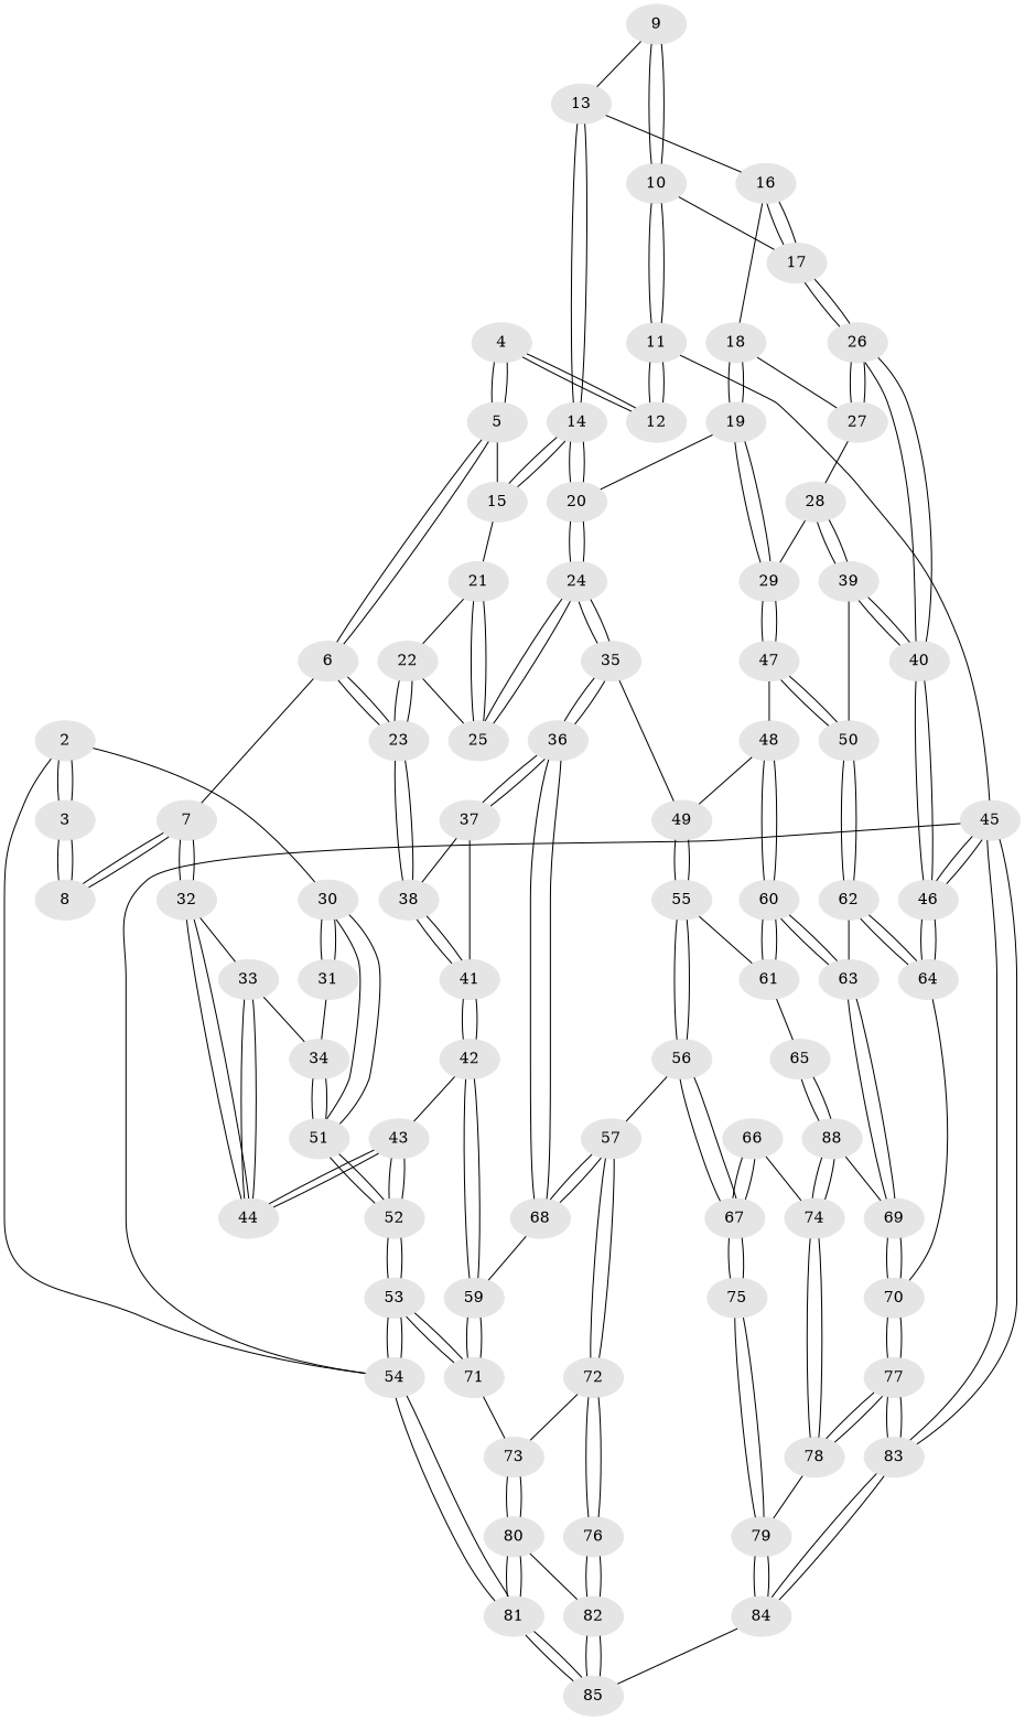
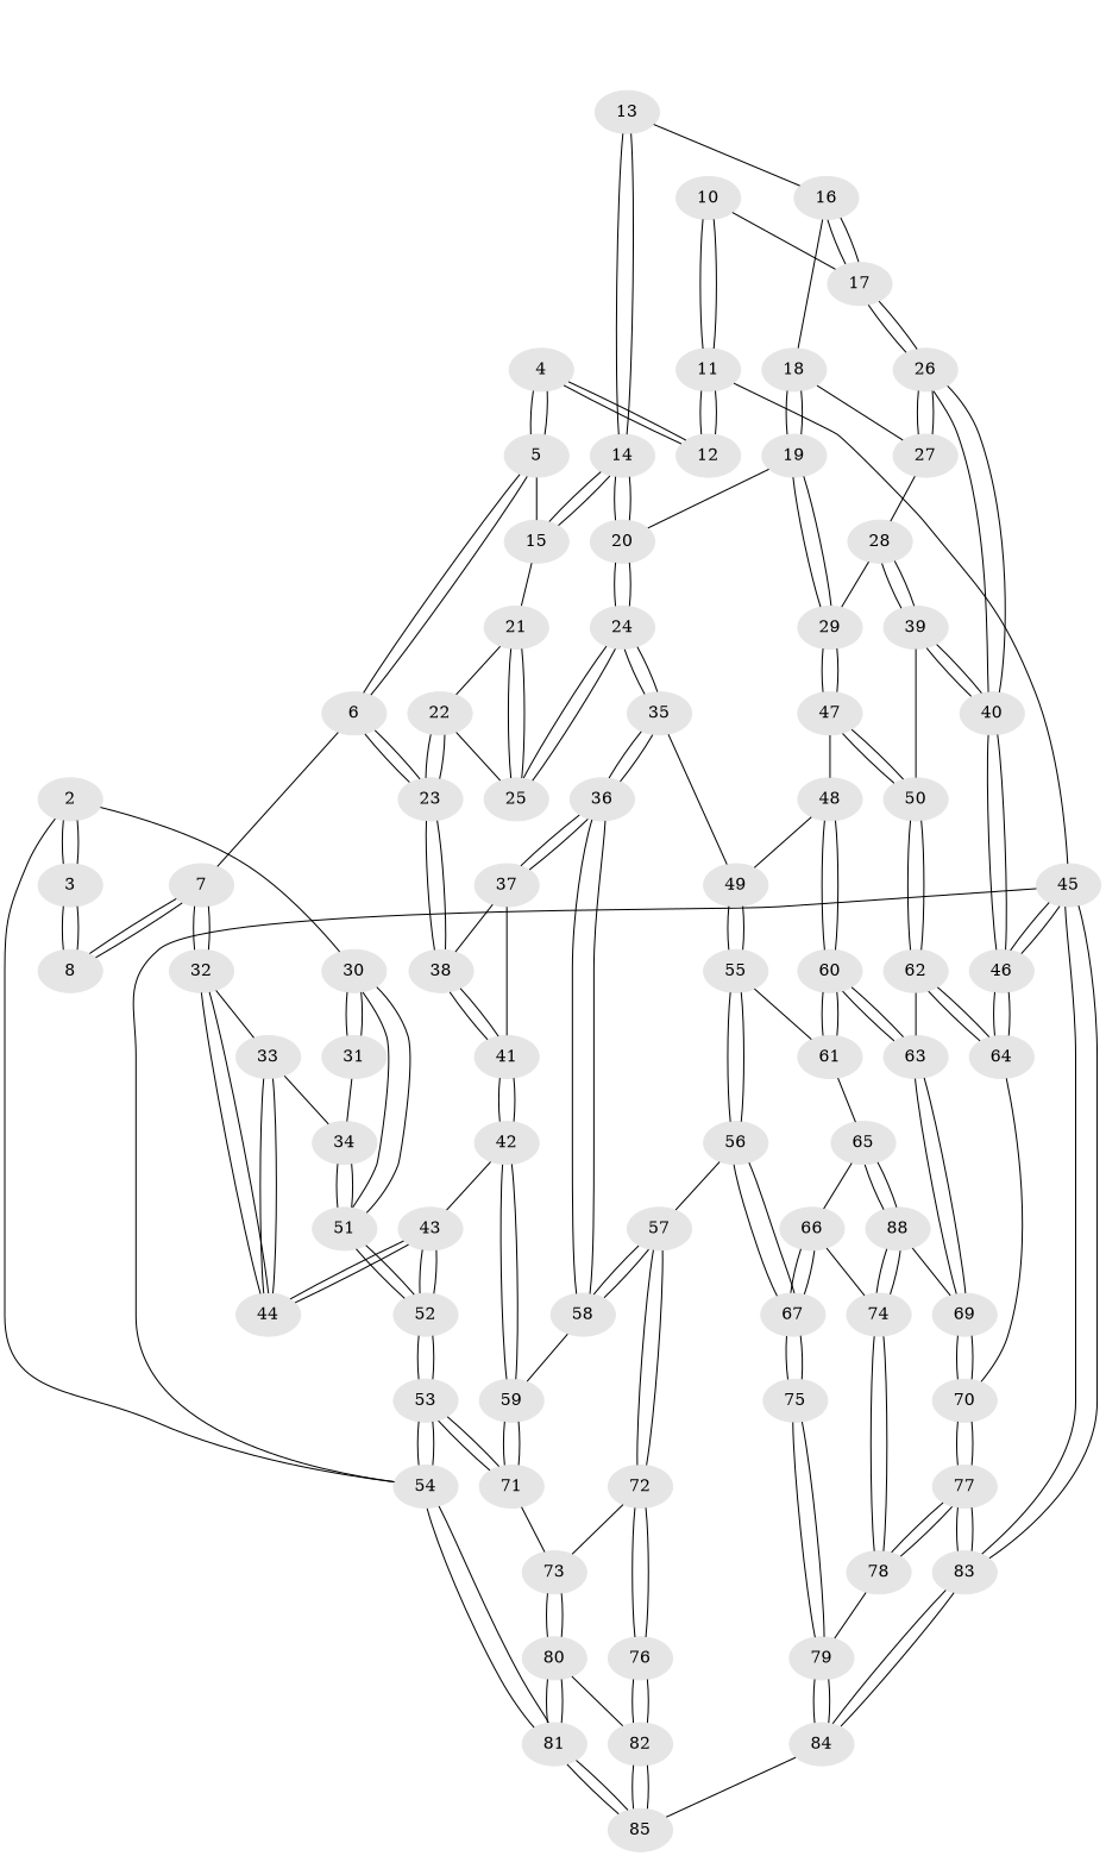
  graph {
    node [color=gray90 style=filled]
    2
    3
    30
    54
    4
    5
    12
    11
    45
    8
    31
    51
    81
    6
    15
    7
    23
    21
    32
    38
    33
    44
-   9
    10
    13
    17
    14
    16
    26
    46
    83
    20
    18
    24
    22
    25
    19
    27
    40
    29
    28
    47
    35
    41
    36
    49
    39
    50
    48
    34
    52
    37
-   58 [label=68]
+   58
    55
    59
    42
    62
    64
    43
    71
    53
    84
    70
    60
    61
    63
    56
    73
    85
    57
    67
    65
    72
    75
    76
    69
    66
    n78 [label=88]
    77
    74
    78
    79
    80
    82
    2 -- 3
    2 -- 3
    2 -- 30
    2 -- 54
    3 -- 8
    3 -- 8
    30 -- 31
    30 -- 31
    30 -- 51
    30 -- 51
    54 -- 81
    54 -- 81
    4 -- 5
    4 -- 5
    4 -- 12
    4 -- 12
    5 -- 6
    5 -- 6
    5 -- 15
    11 -- 12
    11 -- 12
    11 -- 45
    45 -- 54
    45 -- 46
    45 -- 46
    45 -- 83
    45 -- 83
    31 -- 34
    51 -- 52
    51 -- 52
    81 -- 85
    81 -- 85
    6 -- 7
    6 -- 23
    6 -- 23
    15 -- 21
    7 -- 8
    7 -- 8
    7 -- 32
    7 -- 32
    23 -- 38
    23 -- 38
    21 -- 22
    21 -- 25
    21 -- 25
    32 -- 33
    32 -- 44
    32 -- 44
    38 -- 41
    38 -- 41
    33 -- 44
    33 -- 44
    33 -- 34
-   9 -- 10
-   9 -- 10
-   9 -- 13
    10 -- 11
    10 -- 11
    10 -- 17
    13 -- 14
    13 -- 14
    13 -- 16
    17 -- 26
    17 -- 26
    14 -- 15
    14 -- 15
    14 -- 20
    14 -- 20
    16 -- 17
    16 -- 17
    16 -- 18
    26 -- 27
    26 -- 27
    26 -- 40
    26 -- 40
    46 -- 64
    46 -- 64
    83 -- 84
    83 -- 84
    20 -- 24
    20 -- 24
    18 -- 19
    18 -- 19
    18 -- 27
    24 -- 25
    24 -- 25
    24 -- 35
    24 -- 35
    22 -- 23
    22 -- 23
    22 -- 25
    19 -- 20
    19 -- 29
    19 -- 29
    27 -- 28
    40 -- 46
    40 -- 46
    29 -- 47
    29 -- 47
    28 -- 29
    28 -- 39
    28 -- 39
    47 -- 50
    47 -- 50
    47 -- 48
    35 -- 36
    35 -- 36
    35 -- 49
    41 -- 42
    41 -- 42
    36 -- 37
    36 -- 37
    36 -- 58
    36 -- 58
    49 -- 55
    49 -- 55
    39 -- 40
    39 -- 40
    39 -- 50
    50 -- 62
    50 -- 62
    48 -- 49
    48 -- 60
    48 -- 60
    34 -- 51
    34 -- 51
    52 -- 53
    52 -- 53
    37 -- 38
    37 -- 41
    58 -- 59
    55 -- 61
    55 -- 56
    55 -- 56
    59 -- 71
    59 -- 71
    42 -- 59
    42 -- 59
    42 -- 43
    62 -- 64
    62 -- 64
    62 -- 63
    64 -- 70
    43 -- 44
    43 -- 44
    43 -- 52
    43 -- 52
    71 -- 73
    53 -- 54
    53 -- 54
    53 -- 71
    53 -- 71
    84 -- 85
    70 -- 77
    70 -- 77
    60 -- 61
    60 -- 61
    60 -- 63
    60 -- 63
    61 -- 65
    63 -- 69
    63 -- 69
    56 -- 57
    56 -- 67
    56 -- 67
    73 -- 80
    73 -- 80
    57 -- 58
    57 -- 58
    57 -- 72
    57 -- 72
    67 -- 75
    67 -- 75
+   65 -- 66
    65 -- n78
    65 -- n78
    72 -- 73
    72 -- 76
    72 -- 76
    75 -- 79
    75 -- 79
    76 -- 82
    76 -- 82
    69 -- 70
    69 -- 70
    66 -- 67
    66 -- 67
    66 -- 74
    n78 -- 69
    n78 -- 74
    n78 -- 74
    77 -- 83
    77 -- 83
    77 -- 78
    77 -- 78
    74 -- 78
    74 -- 78
    78 -- 79
    79 -- 84
    79 -- 84
    80 -- 81
    80 -- 81
    80 -- 82
    82 -- 85
    82 -- 85
  }
